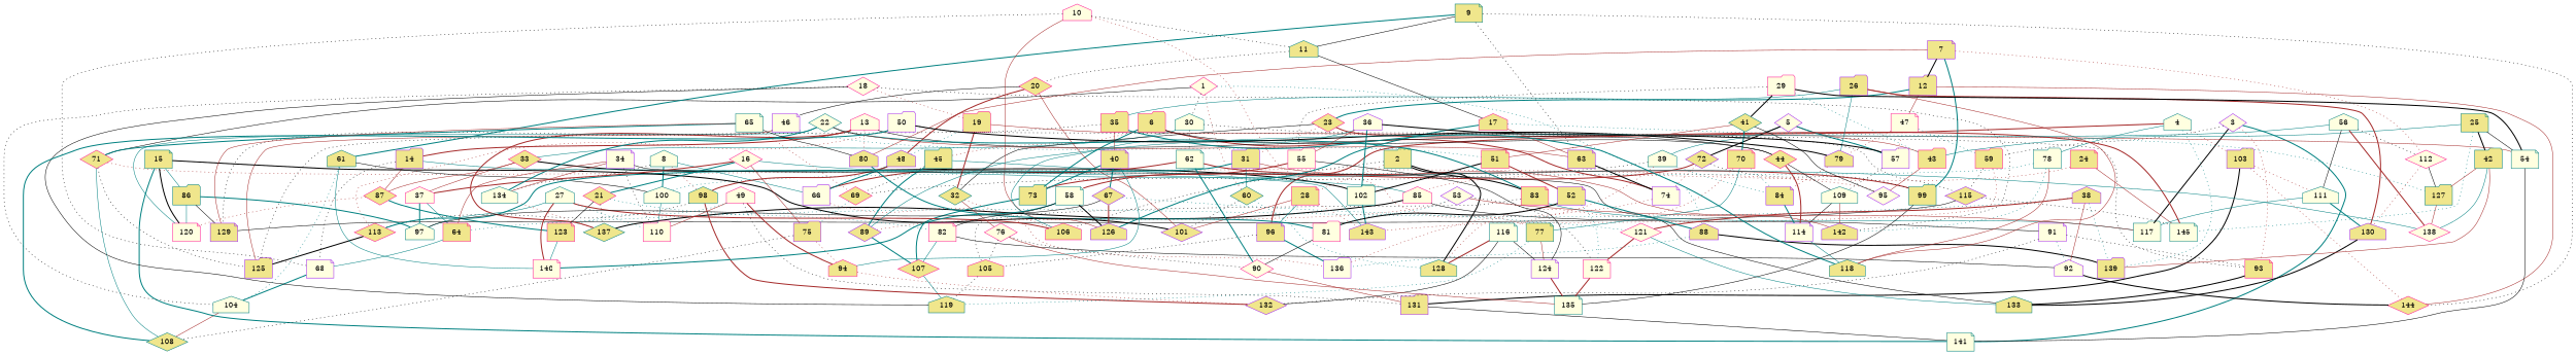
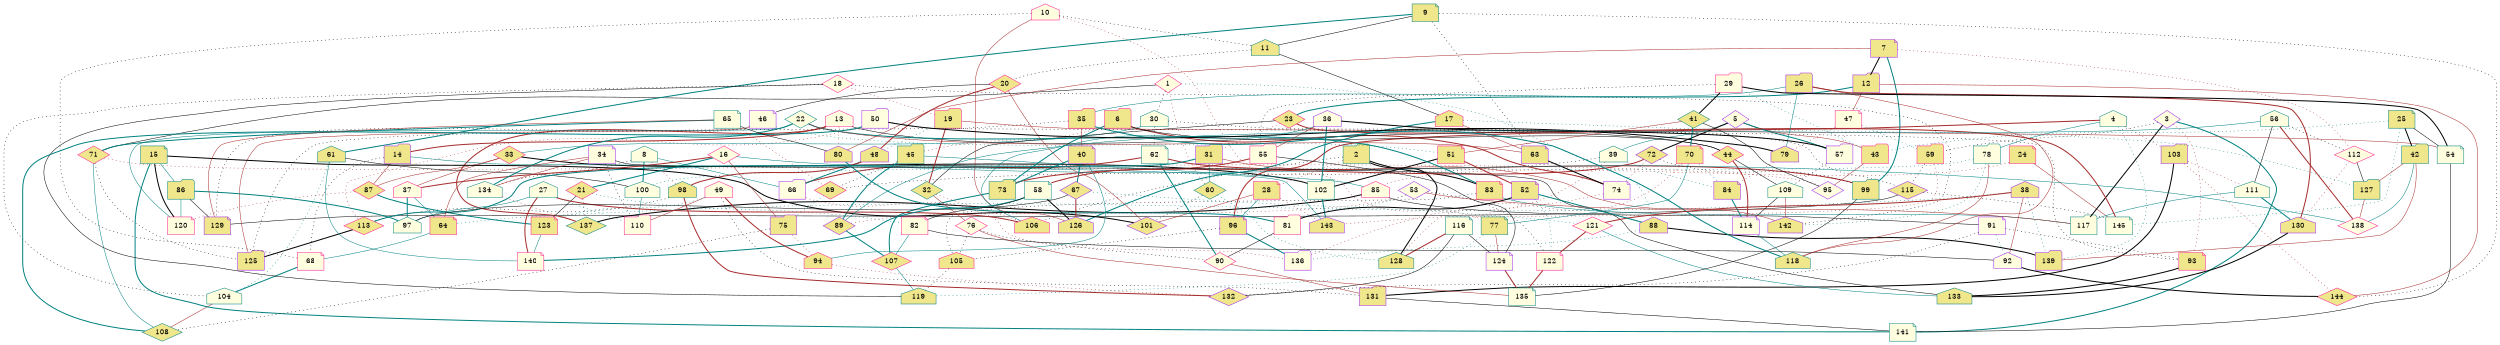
  graph {
    node [color=deeppink fillcolor=khaki shape=house style=filled]
    edge [color=brown style=solid]
    1 [fillcolor=lightyellow shape=diamond]
    30 [color=teal fillcolor=lightyellow]
    60 [color=teal shape=diamond]
    88 [color=purple]
    71 [shape=diamond]
    145 [color=teal fillcolor=lightyellow shape=note]
    24 [shape=note]
    85 [fillcolor=lightyellow]
    33 [shape=diamond]
    62 [color=teal fillcolor=lightyellow shape=note]
    115 [color=purple shape=diamond]
    128 [color=teal]
    101 [color=purple shape=diamond]
    139 [color=purple shape=folder]
    136 [color=purple fillcolor=lightyellow shape=folder]
    2 [color=teal shape=folder]
    28 [shape=note]
    83 [shape=note]
    106
    96 [color=purple shape=note]
    143 [color=purple]
    117 [color=teal fillcolor=lightyellow shape=folder]
    105
    3 [color=purple fillcolor=lightyellow shape=diamond]
    59 [shape=folder]
    93 [shape=note]
    141 [color=teal fillcolor=lightyellow shape=note]
    133 [color=teal]
    4 [color=teal fillcolor=lightyellow]
    78 [color=teal fillcolor=lightyellow shape=folder]
    103 [color=purple shape=folder]
    100 [color=teal fillcolor=lightyellow]
    142 [color=purple]
    118 [color=teal]
    144 [shape=diamond]
    131 [color=purple shape=folder]
    111 [color=teal fillcolor=lightyellow]
    5 [color=purple fillcolor=lightyellow shape=diamond]
    39 [color=teal fillcolor=lightyellow]
    43 [shape=folder]
    57 [color=purple fillcolor=lightyellow shape=folder]
    72 [color=purple shape=diamond]
    69 [shape=diamond]
    84 [color=purple shape=note]
    95 [color=purple fillcolor=lightyellow shape=diamond]
    109 [color=teal fillcolor=lightyellow]
    73 [color=teal shape=folder]
    74 [color=purple fillcolor=lightyellow shape=note]
    99 [color=teal shape=folder]
    6 [shape=folder]
    44 [shape=diamond]
    45 [color=teal shape=folder]
    114 [color=purple fillcolor=lightyellow shape=note]
    89 [color=purple shape=diamond]
    107 [shape=diamond]
    116 [color=teal fillcolor=lightyellow shape=note]
    7 [color=purple shape=note]
    12 [color=purple shape=folder]
    80 [color=purple]
    112 [fillcolor=lightyellow shape=diamond]
    23 [shape=diamond]
    47 [fillcolor=lightyellow shape=note]
    81 [fillcolor=lightyellow shape=folder]
    135 [color=teal fillcolor=lightyellow shape=note]
    127 [color=teal shape=folder]
    130 [color=purple]
    8 [color=teal fillcolor=lightyellow]
    66 [color=purple fillcolor=lightyellow shape=folder]
    98 [color=teal]
    134 [color=teal fillcolor=lightyellow]
    113 [shape=diamond]
    132 [color=purple shape=diamond]
    110 [fillcolor=lightyellow shape=folder]
    137 [color=teal shape=diamond]
    9 [color=teal shape=note]
    11 [color=teal]
    61 [color=teal]
    63 [color=purple shape=note]
    17
    20 [shape=diamond]
    104 [color=teal fillcolor=lightyellow]
    140 [fillcolor=lightyellow shape=note]
    10 [fillcolor=lightyellow]
-   68 [color=purple fillcolor=lightyellow shape=note]
+   68 [fillcolor=lightyellow shape=note]
    77 [color=teal shape=note]
    126 [color=purple]
    119 [color=teal]
    124 [color=purple fillcolor=lightyellow shape=note]
    48 [color=purple]
    46 [color=purple fillcolor=lightyellow shape=note]
    32 [color=teal shape=diamond]
    31 [color=purple shape=folder]
    79 [color=purple]
    13 [fillcolor=lightyellow]
    14 [color=purple shape=folder]
    87 [shape=diamond]
    120 [fillcolor=lightyellow shape=note]
    123 [shape=note]
    15 [color=teal shape=note]
    86 [color=teal shape=folder]
    97 [color=teal fillcolor=lightyellow]
    129 [color=purple shape=note]
    16 [fillcolor=lightyellow shape=diamond]
    21 [shape=diamond]
    37 [fillcolor=lightyellow]
    75 [color=purple shape=folder]
    138 [fillcolor=lightyellow shape=diamond]
    82 [fillcolor=lightyellow shape=note]
    64 [shape=note]
    94
    108 [color=teal shape=diamond]
    18 [fillcolor=lightyellow shape=diamond]
    19 [shape=folder]
    54 [color=teal fillcolor=lightyellow shape=note]
    76 [fillcolor=lightyellow shape=diamond]
    125 [color=purple shape=folder]
    51 [shape=note]
    92 [color=purple fillcolor=lightyellow]
    22 [color=teal fillcolor=lightyellow shape=diamond]
    91 [color=purple fillcolor=lightyellow shape=note]
    25 [color=teal shape=note]
    42 [color=teal shape=folder]
    26 [color=purple shape=folder]
    35 [shape=folder]
    40 [color=purple shape=note]
    27 [color=teal fillcolor=lightyellow]
    29 [fillcolor=lightyellow shape=folder]
    41 [color=teal shape=diamond]
    55 [fillcolor=lightyellow shape=folder]
    70 [shape=note]
    58 [color=teal fillcolor=lightyellow shape=note]
    102 [color=teal fillcolor=lightyellow shape=folder]
    90 [fillcolor=lightyellow shape=diamond]
    34 [color=purple fillcolor=lightyellow shape=note]
    67 [color=purple shape=diamond]
    36 [color=purple fillcolor=lightyellow]
    38 [color=purple]
    121 [fillcolor=lightyellow shape=diamond]
    122 [fillcolor=lightyellow shape=note]
    52 [color=purple shape=note]
    49 [fillcolor=lightyellow]
    50 [color=purple fillcolor=lightyellow shape=folder]
    53 [color=purple fillcolor=lightyellow shape=diamond]
    56 [color=teal fillcolor=lightyellow]
    65 [color=teal fillcolor=lightyellow shape=note]
    1 -- 30 [color=black style=dotted]
    1 -- 60 [style=dotted]
    1 -- 88 [color=teal style=dotted]
    1 -- 71 [color=black]
    30 -- 33 [color=teal]
    30 -- 62 [color=black style=dotted]
    30 -- 115 [color=black style=dotted]
    60 -- 128 [color=teal style=dotted]
    60 -- 101 [color=black style=dotted]
    88 -- 139 [color=black style=bold]
    88 -- 136 [color=teal style=dotted]
    71 -- 95 [style=dotted]
    71 -- 108 [color=teal]
    71 -- 125 [color=black style=dotted]
    24 -- 145
    24 -- 85 [style=dotted]
    85 -- 137 [color=black style=bold]
    85 -- 91 [color=black]
    33 -- 87
    33 -- 37
    33 -- 102 [color=black style=bold]
    62 -- 99 [style=bold]
    62 -- 66 [style=bold]
    62 -- 90 [color=teal style=bold]
    115 -- 145 [color=black style=dotted]
    115 -- 129 [color=black]
    2 -- 128 [color=black style=bold]
    2 -- 28 [style=dotted]
    2 -- 83 [color=black style=bold]
    2 -- 106 [color=black style=dotted]
    28 -- 101
    28 -- 96 [color=teal]
    28 -- 143 [style=dotted]
    83 -- 117 [color=teal]
    83 -- 105 [color=black style=dotted]
    96 -- 136 [color=teal style=bold]
    96 -- 105 [color=black style=dotted]
    105 -- 119 [color=black style=dotted]
    3 -- 117 [color=black style=bold]
    3 -- 59 [color=black style=dotted]
    3 -- 93 [style=dotted]
    3 -- 141 [color=teal style=bold]
    59 -- 115 [color=black style=dotted]
    59 -- 143 [style=dotted]
    93 -- 133 [color=black style=bold]
    4 -- 139 [color=teal style=dotted]
    4 -- 96 [style=bold]
    4 -- 78 [color=teal]
    4 -- 103 [style=dotted]
    78 -- 100 [color=teal style=dotted]
    78 -- 142 [color=teal style=dotted]
    78 -- 118
    103 -- 144 [style=dotted]
    103 -- 131 [color=black style=bold]
    103 -- 111 [style=dotted]
    100 -- 110 [color=teal]
    131 -- 141 [color=black]
    111 -- 117 [color=teal]
    111 -- 130 [color=teal style=bold]
    5 -- 39 [color=teal]
    5 -- 43
    5 -- 57 [color=teal style=bold]
    5 -- 72 [color=black style=bold]
    39 -- 136 [style=dotted]
    39 -- 69 [color=black style=dotted]
    39 -- 84 [color=teal style=dotted]
    43 -- 95
    57 -- 109 [color=black style=dotted]
    72 -- 73 [style=bold]
    72 -- 74 [style=dotted]
    72 -- 99 [color=black style=dotted]
    69 -- 75 [color=teal style=dotted]
    84 -- 114 [color=teal style=bold]
    109 -- 142
    109 -- 114 [color=black]
    73 -- 107 [color=teal style=bold]
    74 -- 116 [style=dotted]
    99 -- 135 [color=black]
    6 -- 73 [color=teal style=bold]
    6 -- 74 [style=bold]
    6 -- 44 [color=black]
    6 -- 45 [style=dotted]
    44 -- 109 [color=black]
    44 -- 114 [style=bold]
    45 -- 85 [color=teal]
    45 -- 69 [color=black style=dotted]
    45 -- 89 [color=teal style=bold]
    114 -- 118 [color=teal]
    89 -- 107 [color=teal style=bold]
    107 -- 119 [color=teal]
    116 -- 128 [style=bold]
    116 -- 132 [color=black]
    116 -- 124 [color=black]
    7 -- 99 [color=teal style=bold]
    7 -- 12 [color=black style=bold]
    7 -- 80
    7 -- 112 [style=dotted]
    12 -- 144
    12 -- 23 [color=teal style=bold]
    12 -- 47
    80 -- 81 [color=teal style=bold]
    112 -- 127 [color=black]
    112 -- 130 [style=dotted]
    23 -- 145 [style=bold]
    23 -- 32 [color=black]
    23 -- 31 [style=dotted]
    47 -- 59 [color=teal style=dotted]
    47 -- 57 [style=dotted]
    47 -- 79 [style=dotted]
    81 -- 90 [color=black]
    127 -- 138
    130 -- 133 [color=black style=bold]
    8 -- 100 [color=teal style=bold]
    8 -- 66 [color=teal]
    8 -- 98 [style=dotted]
    8 -- 134 [color=black style=dotted]
    66 -- 136 [style=dotted]
    98 -- 113 [color=black style=dotted]
    98 -- 132 [style=bold]
    134 -- 137 [style=dotted]
    113 -- 125 [color=black style=bold]
    9 -- 144 [color=black style=dotted]
    9 -- 11 [color=black]
    9 -- 61 [color=teal style=bold]
    9 -- 63 [color=black style=dotted]
    11 -- 17 [color=black]
    11 -- 20 [color=black style=dotted]
    61 -- 100 [color=black]
    61 -- 104 [color=teal style=dotted]
    61 -- 140 [color=teal]
    63 -- 74 [color=black style=bold]
    17 -- 127 [color=teal style=dotted]
    17 -- 63
    17 -- 126 [color=teal style=bold]
    20 -- 101
    20 -- 48 [style=bold]
    20 -- 46 [color=black]
    104 -- 108
    10 -- 11 [color=black style=dotted]
    10 -- 68 [color=black style=dotted]
    10 -- 77 [style=dotted]
    10 -- 126
    68 -- 104 [color=teal style=bold]
    77 -- 119 [color=teal style=dotted]
    77 -- 124
    124 -- 135 [style=bold]
    48 -- 66 [color=teal style=bold]
    48 -- 98 [style=bold]
    46 -- 129 [color=black style=dotted]
    46 -- 125
    46 -- 51 [color=teal style=dotted]
    32 -- 106 [style=dotted]
    32 -- 76
    31 -- 60 [color=teal]
    31 -- 142
    31 -- 113 [color=teal style=bold]
    79 -- 84 [style=dotted]
    13 -- 44 [color=black]
    13 -- 80 [style=dotted]
    13 -- 137 [style=bold]
    13 -- 14 [style=bold]
    14 -- 143 [color=teal]
    14 -- 68 [color=black style=dotted]
    14 -- 87
    87 -- 120 [style=dotted]
    87 -- 123 [color=teal style=bold]
    123 -- 140 [color=teal]
    15 -- 101 [color=black style=bold]
    15 -- 141 [color=teal style=bold]
    15 -- 120 [color=black style=bold]
    15 -- 86 [color=teal]
    86 -- 120 [color=teal]
    86 -- 97 [color=teal style=bold]
    86 -- 129 [color=black]
    16 -- 21 [color=teal style=bold]
    16 -- 37 [style=bold]
    16 -- 75
    16 -- 138 [color=teal]
    21 -- 137 [color=black style=dotted]
    21 -- 123 [color=black]
    21 -- 82 [color=teal style=dotted]
    37 -- 97 [color=teal style=bold]
    37 -- 64 [color=teal]
    75 -- 94 [style=dotted]
    75 -- 108 [color=black style=dotted]
    82 -- 107 [color=teal]
    82 -- 92 [color=black]
    64 -- 68 [color=teal]
    94 -- 132 [style=dotted]
    18 -- 142 [color=black style=dotted]
    18 -- 104 [color=black style=dotted]
    18 -- 119 [color=black]
    18 -- 19 [style=dotted]
    19 -- 48 [color=teal style=dotted]
    19 -- 32 [style=bold]
    19 -- 54
    54 -- 141 [color=black]
    76 -- 105 [color=black style=dotted]
    76 -- 135
    76 -- 90 [color=black style=dotted]
    51 -- 102 [color=black style=bold]
    51 -- 52 [style=bold]
    92 -- 144 [color=black style=bold]
    22 -- 83 [color=teal style=bold]
    22 -- 134 [color=teal style=bold]
    22 -- 63
    22 -- 120 [color=teal]
    91 -- 93 [color=black style=dotted]
    91 -- 132 [color=black style=dotted]
    91 -- 92 [color=teal style=dotted]
    25 -- 145 [color=teal style=dotted]
-   25 -- 43 [color=teal]
+   25 -- 43 [color=teal style=dotted]
    25 -- 54 [color=black]
    25 -- 42 [color=black style=bold]
    42 -- 139
    42 -- 127
    42 -- 138 [color=teal]
    26 -- 118
    26 -- 130 [style=bold]
    26 -- 79 [color=teal]
    26 -- 35 [color=teal]
    35 -- 118 [color=teal style=bold]
    35 -- 125 [color=black style=dotted]
    35 -- 40
    40 -- 73 [color=teal style=bold]
    40 -- 94 [color=teal]
    40 -- 67 [color=teal style=bold]
    27 -- 106 [style=bold]
    27 -- 110 [color=teal style=dotted]
    27 -- 140 [style=bold]
    27 -- 97 [color=teal]
    29 -- 43 [color=teal style=dotted]
    29 -- 54 [color=black style=bold]
    29 -- 41 [color=black style=bold]
    29 -- 55 [color=black style=dotted]
    41 -- 95 [color=black]
    41 -- 51
    41 -- 70 [color=teal style=bold]
    55 -- 124 [color=black]
    55 -- 58 [style=bold]
    70 -- 128 [style=dotted]
    70 -- 84 [color=teal style=dotted]
    70 -- 77 [color=teal]
    58 -- 140 [color=teal style=bold]
    58 -- 126 [color=black style=bold]
    58 -- 82 [color=black]
    102 -- 143 [color=teal style=bold]
    90 -- 131
    34 -- 133 [color=black]
    34 -- 134
    34 -- 110 [color=black style=dotted]
    34 -- 64
    67 -- 126 [style=bold]
    67 -- 97 [color=black]
    67 -- 121 [color=teal style=dotted]
    36 -- 106 [color=teal]
    36 -- 57 [color=black style=bold]
    36 -- 55
    36 -- 102 [color=teal style=bold]
    38 -- 139 [color=teal style=dotted]
    38 -- 64 [color=teal style=dotted]
    38 -- 92
    38 -- 121 [style=bold]
    121 -- 133 [color=teal]
    121 -- 122 [style=bold]
    122 -- 135 [style=bold]
    52 -- 88 [color=teal style=bold]
    52 -- 81 [color=black style=bold]
    52 -- 122 [color=teal style=dotted]
    49 -- 131 [color=black style=dotted]
    49 -- 110
    49 -- 123 [color=teal style=dotted]
    49 -- 94 [style=bold]
    50 -- 93 [color=black style=dotted]
    50 -- 113 [style=dotted]
    50 -- 79 [color=black style=bold]
    50 -- 108 [color=teal style=bold]
    53 -- 117
    53 -- 89 [style=dotted]
    53 -- 81 [color=teal style=dotted]
    53 -- 122 [color=black style=dotted]
    56 -- 111 [color=black]
    56 -- 89 [color=teal]
    56 -- 112 [color=black style=dotted]
    56 -- 138 [style=bold]
    65 -- 71 [color=teal style=bold]
    65 -- 69 [style=dotted]
    65 -- 80 [color=black]
    65 -- 129
  }
